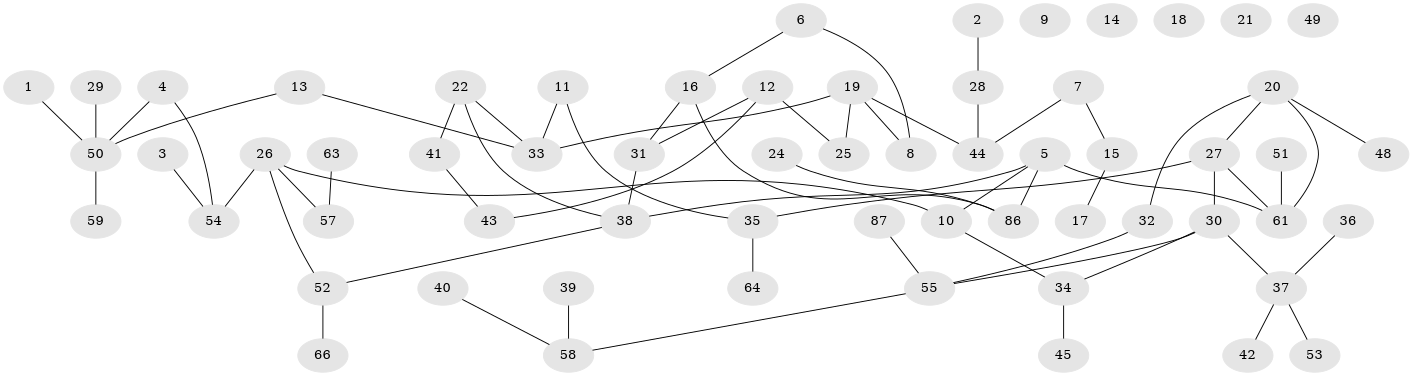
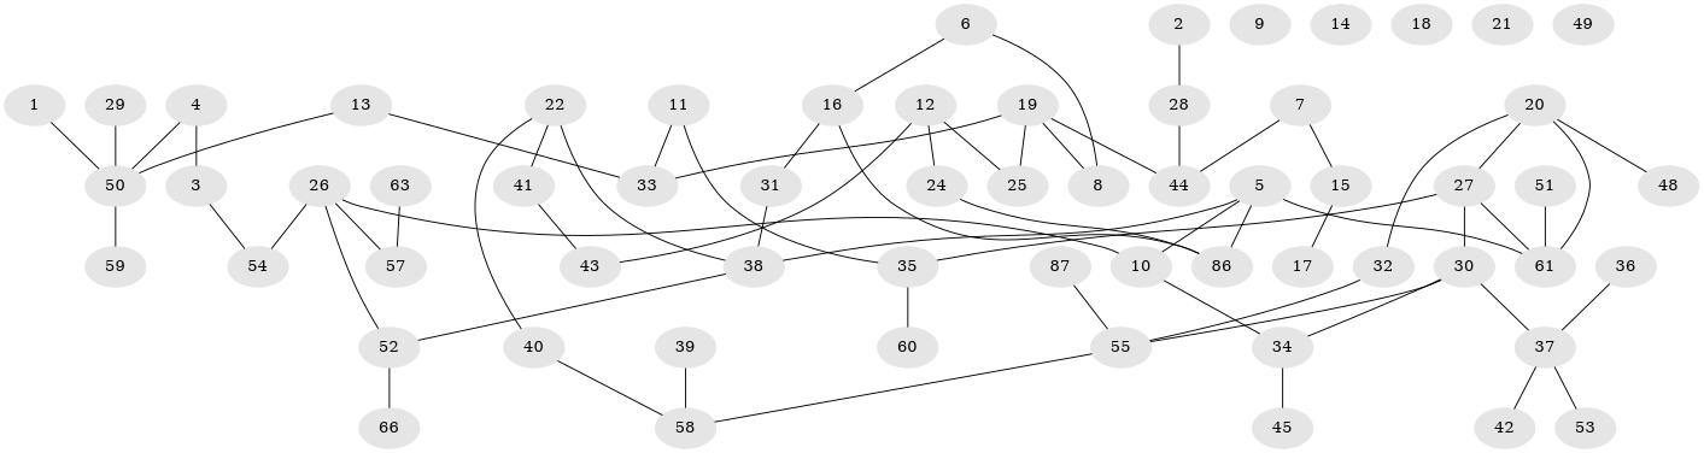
  graph {
    node [color=gray90 style=filled]
    1
    50
    59
    2
    28
    44
    3
    54
    4
    5
    10
    38
    n13 [label=86]
    61
    34
    52
    6
    8
    16
    31
    7
    15
    17
    9
    45
    11
    33
    35
-   60 [label=64]
+   60
    12
    25
    43
    13
    14
    18
    19
    27
    30
    20
    32
    48
    55
    21
    22
    40
    41
    58
    n48 [label=63]
    57
    24
    26
    37
    n53 [label=66]
    29
    42
    53
    36
    39
    n59 [label=87]
    49
    51
    1 -- 50
    50 -- 59
    2 -- 28
    28 -- 44
    3 -- 54
    4 -- 50
-   4 -- 54
+   4 -- 3
    5 -- 10
    5 -- 38
    5 -- n13
    5 -- 61
    10 -- 34
    38 -- 52
    34 -- 45
    52 -- n53
    6 -- 8
    6 -- 16
    16 -- n13
    16 -- 31
    31 -- 38
    7 -- 44
    7 -- 15
    15 -- 17
    11 -- 33
    11 -- 35
    35 -- 60
-   12 -- 31
+   12 -- 24
    12 -- 25
    12 -- 43
    13 -- 50
    13 -- 33
    19 -- 44
    19 -- 8
    19 -- 33
    19 -- 25
    27 -- 61
    27 -- 35
    27 -- 30
    30 -- 34
    30 -- 55
    30 -- 37
    20 -- 61
    20 -- 27
    20 -- 32
    20 -- 48
    32 -- 55
    55 -- 58
    22 -- 38
-   22 -- 33
+   22 -- 40
    22 -- 41
    40 -- 58
    41 -- 43
    n48 -- 57
    24 -- n13
    26 -- 54
    26 -- 10
    26 -- 52
    26 -- 57
    37 -- 42
    37 -- 53
    29 -- 50
    36 -- 37
    39 -- 58
    n59 -- 55
    51 -- 61
  }
